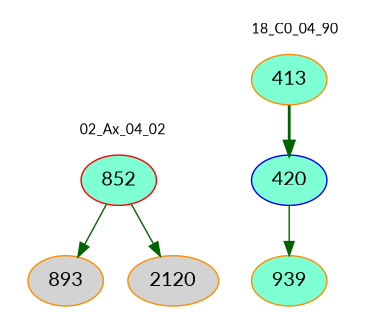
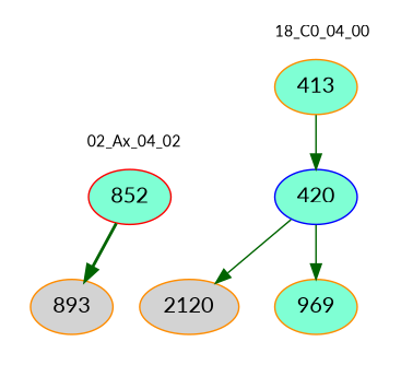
  digraph {
    fontname=Lato
    node [color=darkorange fillcolor=aquamarine fontname=Lato style=filled]
    edge [color=darkgreen fontname=Lato style=bold]
    n1 [color=red label=852]
    n2 [fillcolor=lightgrey label=893]
    n3 [fillcolor=lightgrey label=2120]
    n4 [label=413]
-   n5 [label=939]
+   n5 [label=969]
    n6 [color=blue label=420]
    subgraph cluster_1 {
      color=white
      fontsize=10
      label="02_Ax_04_02"
      n1
      n2
      n3
    }
    subgraph cluster_2 {
      color=white
      fontsize=10
-     label="18_C0_04_90"
+     label="18_C0_04_00"
      n4
      n5
      n6
    }
-   n1 -> n2 [style=solid]
-   n1 -> n3 [style=solid]
-   n4 -> n6
+   n1 -> n2
+   n6 -> n3 [style=solid]
+   n4 -> n6 [style=solid]
    n6 -> n5 [style=solid]
  }
